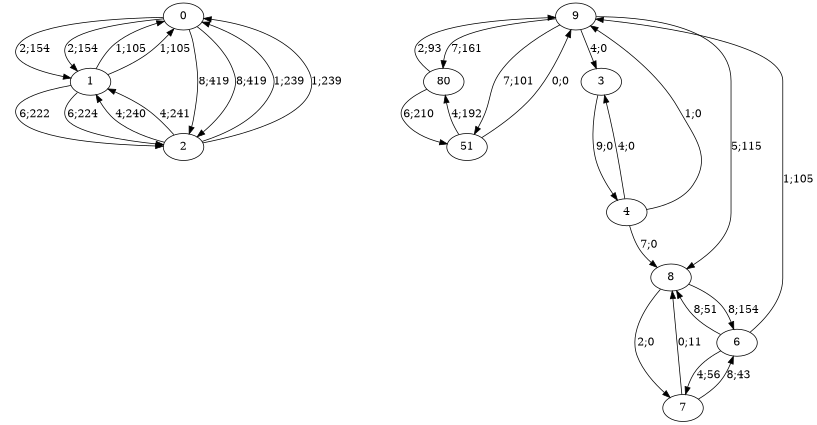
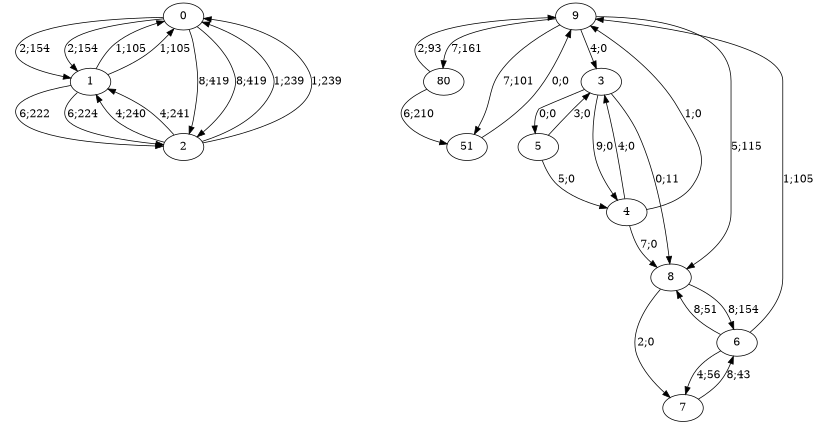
  digraph {
    edge [color=black]
    0
    1
    2
    9
    8
    n6 [label=80]
    n7 [label=51]
    3
    6
    7
    4
+   5
    0 -> 1 [label="2;154"]
    0 -> 1 [label="2;154"]
    0 -> 2 [label="8;419"]
    0 -> 2 [label="8;419"]
    1 -> 0 [label="1;105"]
    1 -> 0 [label="1;105"]
    1 -> 2 [label="6;222"]
    1 -> 2 [label="6;224"]
    2 -> 0 [label="1;239"]
    2 -> 0 [label="1;239"]
    2 -> 1 [label="4;240"]
    2 -> 1 [label="4;241"]
    9 -> 8 [label="5;115"]
    9 -> n6 [label="7;161"]
    9 -> n7 [label="7;101"]
    9 -> 3 [label="4;0"]
    8 -> 6 [label="8;154"]
    8 -> 7 [label="2;0"]
    n6 -> 9 [label="2;93"]
    n6 -> n7 [label="6;210"]
    n7 -> 9 [label="0;0"]
-   n7 -> n6 [label="4;192"]
    3 -> 4 [label="9;0"]
+   3 -> 5 [label="0;0"]
    6 -> 9 [label="1;105"]
    6 -> 8 [label="8;51"]
    6 -> 7 [label="4;56"]
-   7 -> 8 [label="0;11"]
+   3 -> 8 [label="0;11"]
    7 -> 6 [label="8;43"]
    4 -> 9 [label="1;0"]
    4 -> 8 [label="7;0"]
    4 -> 3 [label="4;0"]
+   5 -> 3 [label="3;0"]
+   5 -> 4 [label="5;0"]
  }
